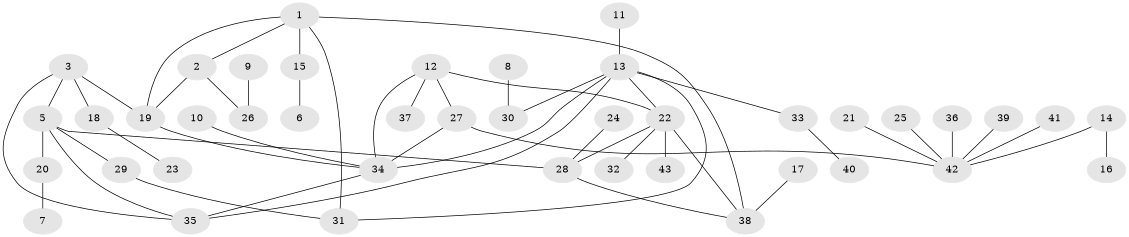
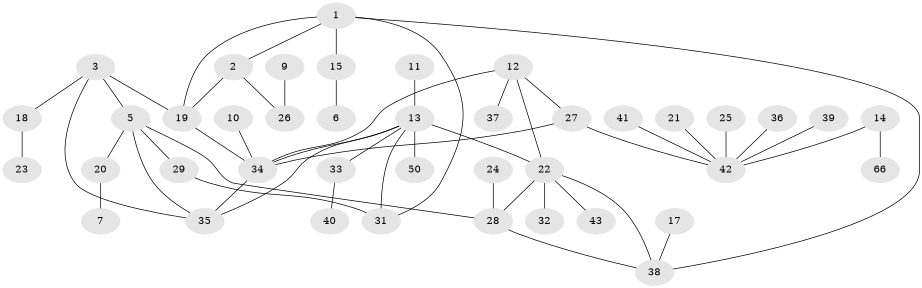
  graph {
    node [color=gray90 style=filled]
    edge [weight=1.0]
    1
    2
    15
    19
    31
    38
    26
    6
    34
    3
    5
    18
    35
    20
    28
    29
    23
    7
-   8
-   30
+   30 [label=50]
    9
    10
    11
    13
    22
    33
    12
    27
    37
    32
    43
    42
    40
    14
-   16
+   16 [label=66]
    17
    21
    24
    25
    36
    39
    41
    1 -- 2
    1 -- 15
    1 -- 19
    1 -- 31
    1 -- 38
    2 -- 19
    2 -- 26
    15 -- 6
    19 -- 34
    34 -- 35
    3 -- 19
    3 -- 5
    3 -- 18
    3 -- 35
    5 -- 35
    5 -- 20
    5 -- 28
    5 -- 29
    18 -- 23
    20 -- 7
    28 -- 38
    29 -- 31
-   8 -- 30
    9 -- 26
    10 -- 34
    11 -- 13
    13 -- 31
    13 -- 34
    13 -- 35
    13 -- 30
    13 -- 22
    13 -- 33
    22 -- 38
    22 -- 28
    22 -- 32
    22 -- 43
    33 -- 40
    12 -- 34
    12 -- 22
    12 -- 27
    12 -- 37
    27 -- 34
    27 -- 42
    14 -- 42
    14 -- 16
    17 -- 38
    21 -- 42
    24 -- 28
    25 -- 42
    36 -- 42
    39 -- 42
    41 -- 42
  }
